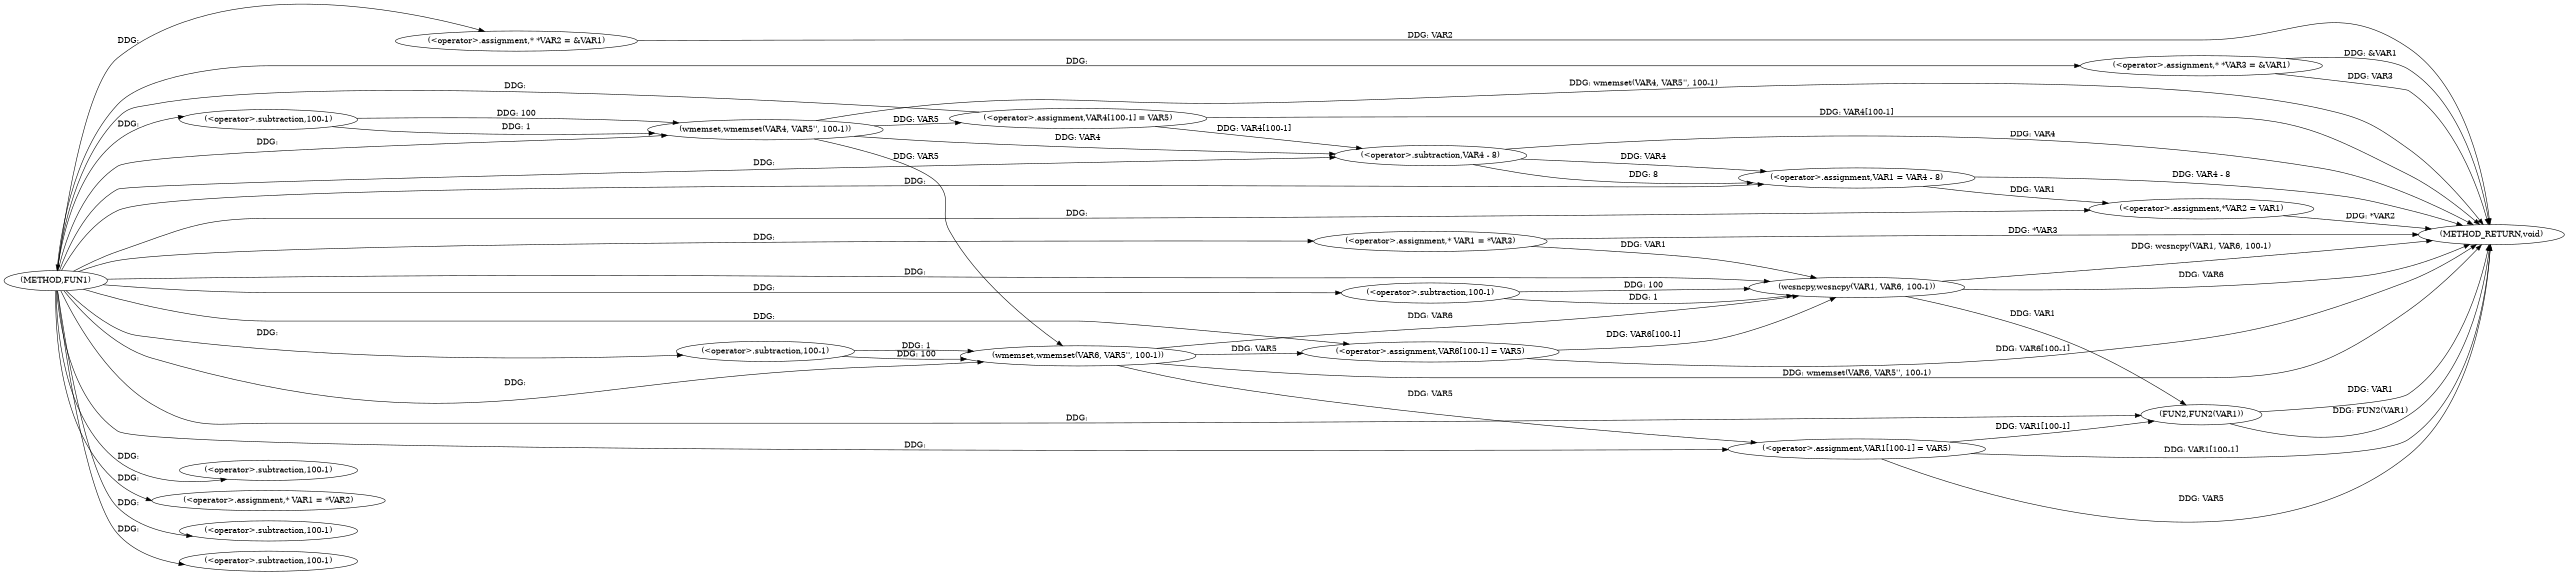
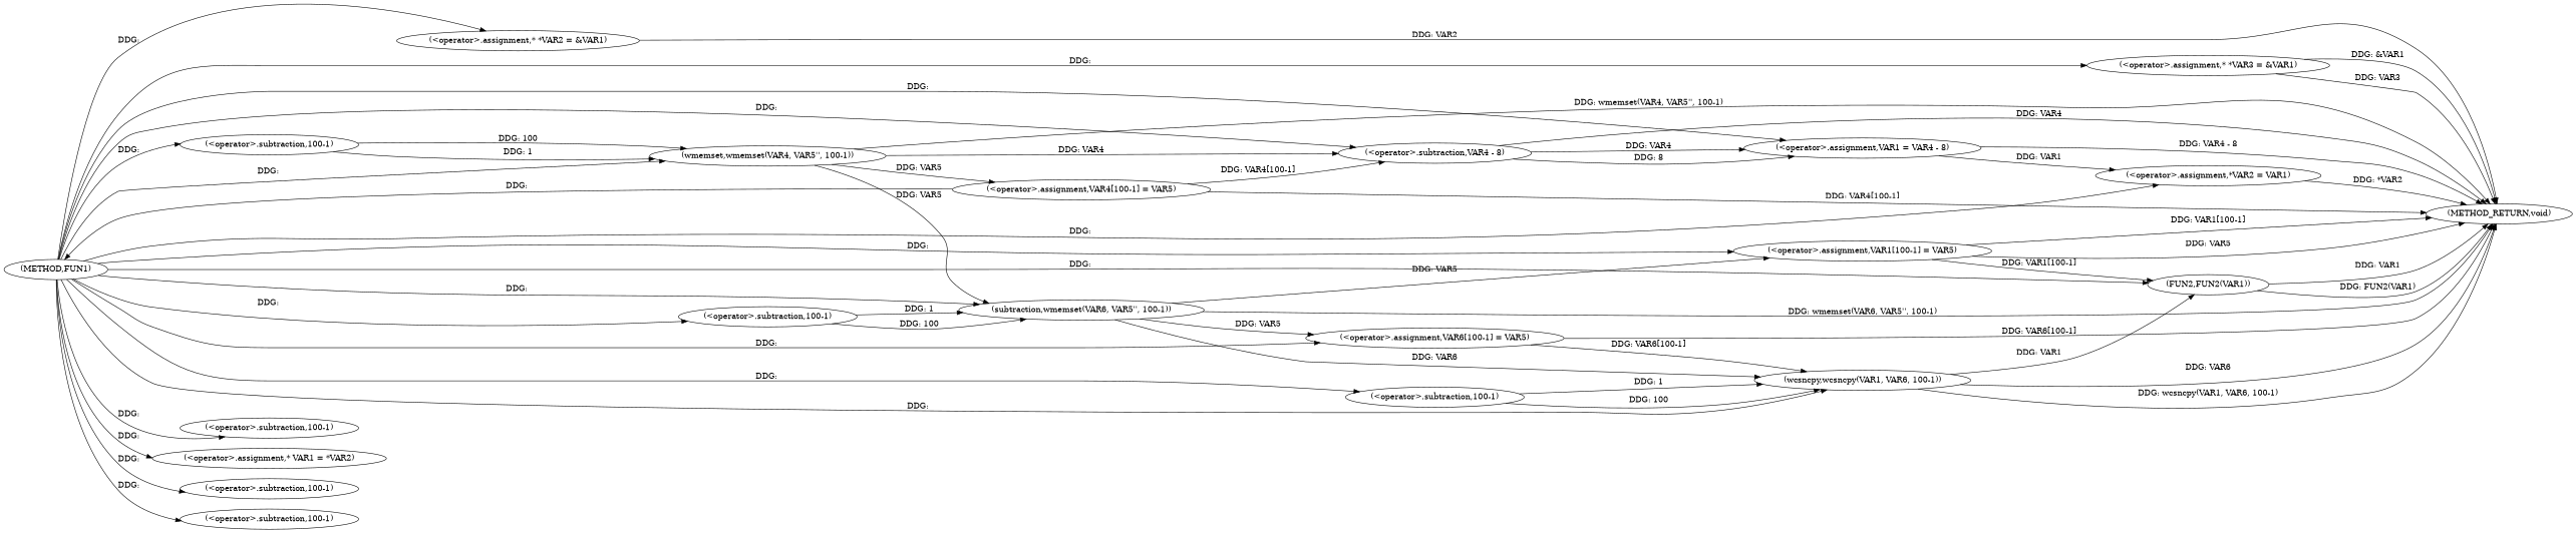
  digraph {
    rankdir=LR
    n1 [label="(METHOD,FUN1)"]
    n2 [label="(<operator>.assignment,* *VAR2 = &VAR1)"]
    n3 [label="(<operator>.assignment,* *VAR3 = &VAR1)"]
    n4 [label="(wmemset,wmemset(VAR4, VAR5'', 100-1))"]
    n5 [label="(<operator>.subtraction,100-1)"]
    n6 [label="(<operator>.subtraction,100-1)"]
    n7 [label="(<operator>.assignment,* VAR1 = *VAR2)"]
    n8 [label="(<operator>.assignment,VAR1 = VAR4 - 8)"]
    n9 [label="(<operator>.subtraction,VAR4 - 8)"]
    n10 [label="(<operator>.assignment,*VAR2 = VAR1)"]
-   n11 [label="(<operator>.assignment,* VAR1 = *VAR3)"]
-   n12 [label="(wmemset,wmemset(VAR6, VAR5'', 100-1))"]
+   n12 [label="(subtraction,wmemset(VAR6, VAR5'', 100-1))"]
    n13 [label="(<operator>.subtraction,100-1)"]
    n14 [label="(<operator>.assignment,VAR6[100-1] = VAR5)"]
    n15 [label="(<operator>.subtraction,100-1)"]
    n16 [label="(wcsncpy,wcsncpy(VAR1, VAR6, 100-1))"]
    n17 [label="(<operator>.subtraction,100-1)"]
    n18 [label="(<operator>.assignment,VAR1[100-1] = VAR5)"]
    n19 [label="(<operator>.subtraction,100-1)"]
    n20 [label="(FUN2,FUN2(VAR1))"]
    n21 [label="(METHOD_RETURN,void)"]
    n22 [label="(<operator>.assignment,VAR4[100-1] = VAR5)"]
    n1 -> n2 [label="DDG: "]
    n1 -> n3 [label="DDG: "]
    n1 -> n4 [label="DDG: "]
    n1 -> n5 [label="DDG: "]
    n1 -> n6 [label="DDG: "]
    n1 -> n7 [label="DDG: "]
    n1 -> n8 [label="DDG: "]
    n1 -> n9 [label="DDG: "]
    n1 -> n10 [label="DDG: "]
-   n1 -> n11 [label="DDG: "]
    n1 -> n12 [label="DDG: "]
    n1 -> n13 [label="DDG: "]
    n1 -> n14 [label="DDG: "]
    n1 -> n15 [label="DDG: "]
    n1 -> n16 [label="DDG: "]
    n1 -> n17 [label="DDG: "]
    n1 -> n18 [label="DDG: "]
    n1 -> n19 [label="DDG: "]
    n1 -> n20 [label="DDG: "]
    n2 -> n21 [label="DDG: VAR2"]
    n3 -> n21 [label="DDG: &VAR1"]
    n3 -> n21 [label="DDG: VAR3"]
    n4 -> n9 [label="DDG: VAR4"]
    n4 -> n12 [label="DDG: VAR5"]
    n4 -> n21 [label="DDG: wmemset(VAR4, VAR5'', 100-1)"]
    n4 -> n22 [label="DDG: VAR5"]
    n5 -> n4 [label="DDG: 100"]
    n5 -> n4 [label="DDG: 1"]
    n8 -> n10 [label="DDG: VAR1"]
    n8 -> n21 [label="DDG: VAR4 - 8"]
    n9 -> n8 [label="DDG: VAR4"]
    n9 -> n8 [label="DDG: 8"]
    n9 -> n21 [label="DDG: VAR4"]
    n10 -> n21 [label="DDG: *VAR2"]
-   n11 -> n16 [label="DDG: VAR1"]
-   n11 -> n21 [label="DDG: *VAR3"]
    n12 -> n14 [label="DDG: VAR5"]
    n12 -> n16 [label="DDG: VAR6"]
    n12 -> n18 [label="DDG: VAR5"]
    n12 -> n21 [label="DDG: wmemset(VAR6, VAR5'', 100-1)"]
    n13 -> n12 [label="DDG: 100"]
    n13 -> n12 [label="DDG: 1"]
    n14 -> n16 [label="DDG: VAR6[100-1]"]
    n14 -> n21 [label="DDG: VAR6[100-1]"]
    n16 -> n20 [label="DDG: VAR1"]
    n16 -> n21 [label="DDG: VAR6"]
    n16 -> n21 [label="DDG: wcsncpy(VAR1, VAR6, 100-1)"]
    n17 -> n16 [label="DDG: 100"]
    n17 -> n16 [label="DDG: 1"]
    n18 -> n20 [label="DDG: VAR1[100-1]"]
    n18 -> n21 [label="DDG: VAR1[100-1]"]
    n18 -> n21 [label="DDG: VAR5"]
    n20 -> n21 [label="DDG: FUN2(VAR1)"]
    n20 -> n21 [label="DDG: VAR1"]
    n22 -> n1 [label="DDG: "]
    n22 -> n9 [label="DDG: VAR4[100-1]"]
    n22 -> n21 [label="DDG: VAR4[100-1]"]
  }
